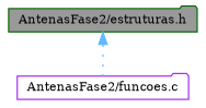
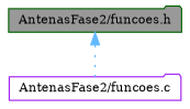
  digraph {
    fontname="DejaVu Serif"
    node [fontname="DejaVu Serif" fontsize=10 shape=folder style=filled]
-   n1 [color=darkgreen fillcolor=grey60 fontcolor=black height=0.2 label="AntenasFase2/estruturas.h" width=0.4]
+   n1 [color=darkgreen fillcolor=grey60 fontcolor=black height=0.2 label="AntenasFase2/funcoes.h" width=0.4]
    n2 [color=purple fillcolor=white height=0.2 label="AntenasFase2/funcoes.c" width=0.4]
    n1 -> n2 [color=steelblue1 dir=back fontname="DejaVu Serif" fontsize=10 labelfontname=Helvetica labelfontsize=10 style=dotted]
  }
